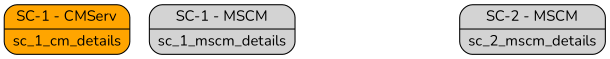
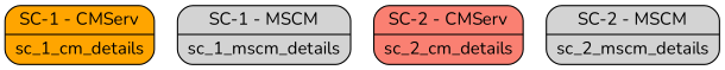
  digraph {
    fontname=Nunito
    node [shape=Mrecord style=filled fillcolor=lightgrey fontname=Nunito]
    n1 [label="{<f0> SC-1 - CMServ|<f1> sc_1_cm_details }" fillcolor=orange]
    n2 [label="{<f0> SC-1 - MSCM|<f1> sc_1_mscm_details }"]
+   n3 [label="{<f0> SC-2 - CMServ|<f1> sc_2_cm_details }" fillcolor=salmon]
    n4 [label="{<f0> SC-2 - MSCM|<f1> sc_2_mscm_details }"]
  }
